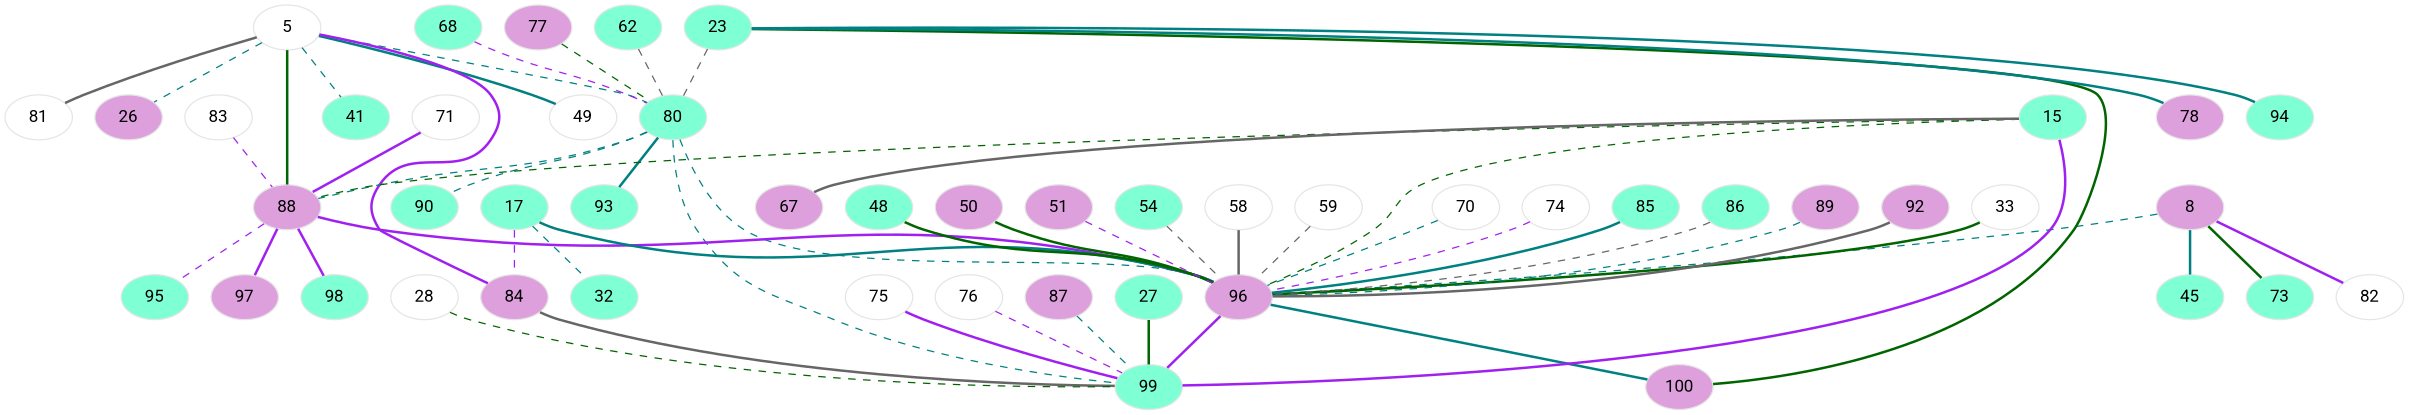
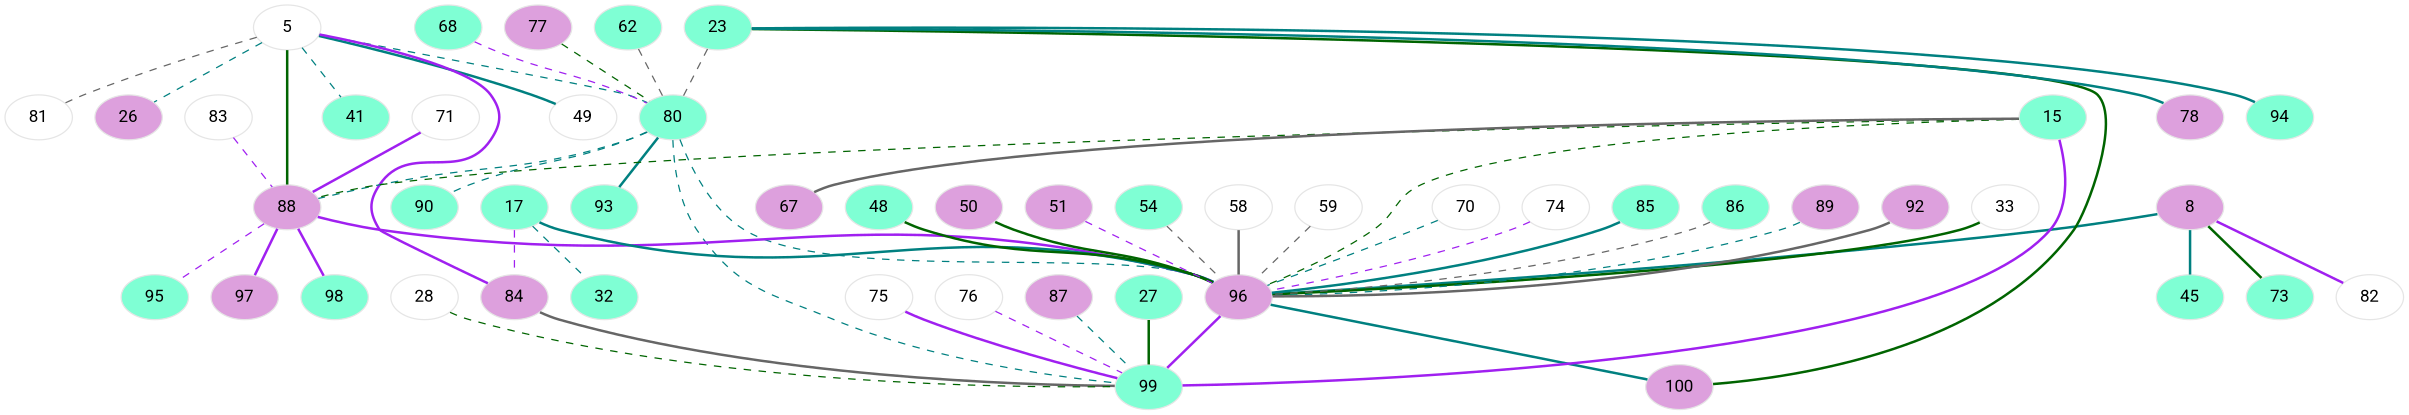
  graph {
    fontname=Roboto
    node [color=gray90 fillcolor=aquamarine fontname=Roboto style=filled]
    edge [color=teal fontname=Roboto style=bold]
    5 [fillcolor=white super="+3"]
    26 [fillcolor=plum]
    41
    49 [fillcolor=white]
    80 [super="+55+63+37"]
    81 [fillcolor=white]
    84 [fillcolor=plum super="+79"]
    88 [fillcolor=plum super="+4"]
    96 [fillcolor=plum super="+40+52+20+30+34+69"]
    99 [super="+46+60+14"]
    90
    93 [super="+57"]
    95 [super="+61"]
    97 [fillcolor=plum]
    98
    8 [fillcolor=plum super="+6"]
    45
    73
    82 [fillcolor=white]
    100 [fillcolor=plum super="+29"]
    15 [super="+11"]
    67 [fillcolor=plum]
    17 [super="+16"]
    32
    23 [super="+21"]
    78 [fillcolor=plum super="+66"]
    94 [super="+72"]
    27
    28 [fillcolor=white]
    33 [fillcolor=white]
    n31 [label=48]
    50 [fillcolor=plum]
    51 [fillcolor=plum]
    54 [super="+47"]
    58 [fillcolor=white]
    59 [fillcolor=white]
    62
    68
    70 [fillcolor=white]
    71 [fillcolor=white]
    74 [fillcolor=white]
    75 [fillcolor=white]
    76 [fillcolor=white]
    77 [fillcolor=plum super="+39"]
    83 [fillcolor=white super="+35"]
    85
    86 [super="+31"]
    87 [fillcolor=plum]
    89 [fillcolor=plum]
    92 [fillcolor=plum super="+91"]
    5 -- 26 [style=dashed]
    5 -- 41 [style=dashed]
    5 -- 49
    5 -- 80 [style=dashed]
-   5 -- 81 [color=gray40]
+   5 -- 81 [color=gray40 style=dashed]
    5 -- 84 [color=purple]
    5 -- 88 [color=darkgreen weight=6]
    80 -- 88 [style=dashed]
    80 -- 96 [style=dashed weight=3]
    80 -- 99 [style=dashed weight=3]
    80 -- 90 [style=dashed]
    80 -- 93
    84 -- 99 [color=gray40]
    88 -- 96 [color=purple weight=3]
    88 -- 95 [color=purple style=dashed]
    88 -- 97 [color=purple]
    88 -- 98 [color=purple]
    96 -- 99 [color=purple weight=2]
    96 -- 100
-   8 -- 96 [style=dashed weight=6]
+   8 -- 96 [weight=6]
    8 -- 45
    8 -- 73 [color=darkgreen]
    8 -- 82 [color=purple]
    15 -- 88 [color=darkgreen style=dashed weight=2]
    15 -- 96 [color=darkgreen style=dashed]
    15 -- 99 [color=purple weight=6]
    15 -- 67 [color=gray40]
    17 -- 84 [color=purple style=dashed]
    17 -- 96 [weight=7]
    17 -- 32 [style=dashed]
    23 -- 80 [color=gray40 style=dashed weight=6]
    23 -- 100 [color=darkgreen]
    23 -- 78
    23 -- 94
    27 -- 99 [color=darkgreen]
    28 -- 99 [color=darkgreen style=dashed]
    33 -- 96 [color=darkgreen]
    n31 -- 96 [color=darkgreen]
    50 -- 96 [color=darkgreen]
    51 -- 96 [color=purple style=dashed]
    54 -- 96 [color=gray40 style=dashed]
    58 -- 96 [color=gray40]
    59 -- 96 [color=gray40 style=dashed]
    62 -- 80 [color=gray40 style=dashed]
    68 -- 80 [color=purple style=dashed]
    70 -- 96 [style=dashed]
    71 -- 88 [color=purple]
    74 -- 96 [color=purple style=dashed]
    75 -- 99 [color=purple]
    76 -- 99 [color=purple style=dashed]
    77 -- 80 [color=darkgreen style=dashed]
    83 -- 88 [color=purple style=dashed]
    85 -- 96
    86 -- 96 [color=gray40 style=dashed]
    87 -- 99 [style=dashed]
    89 -- 96 [style=dashed]
    92 -- 96 [color=gray40]
  }
